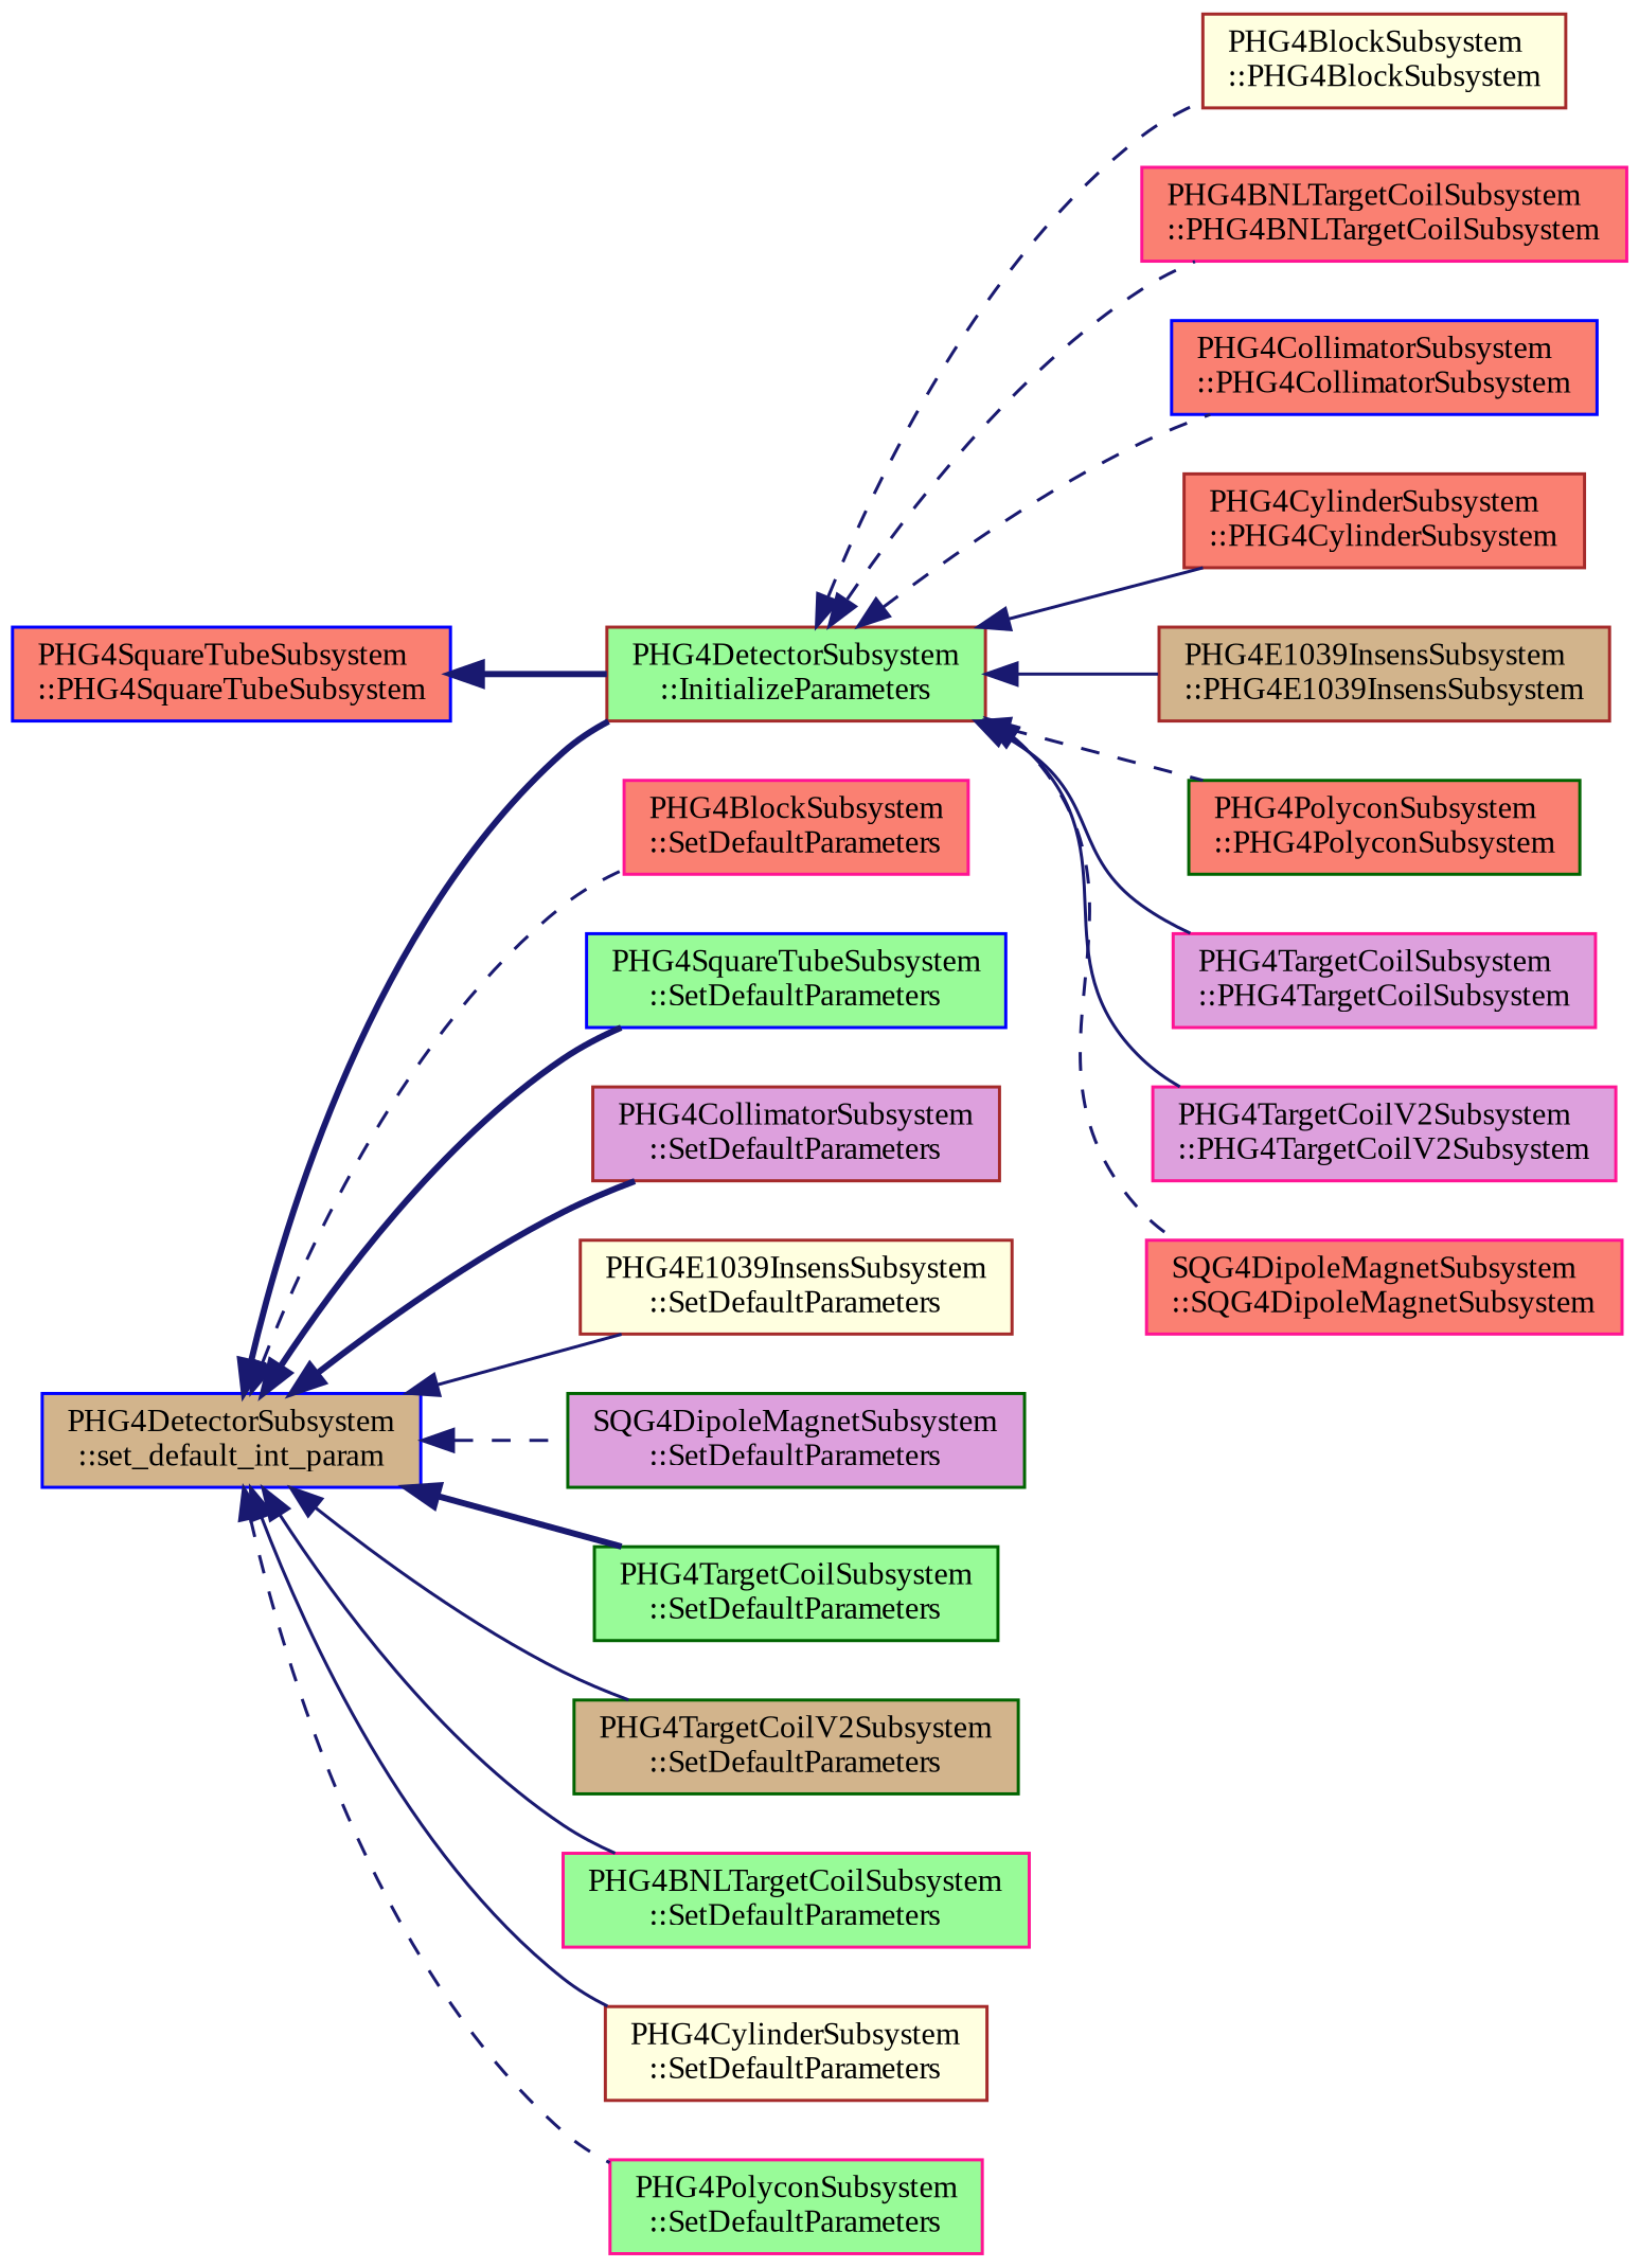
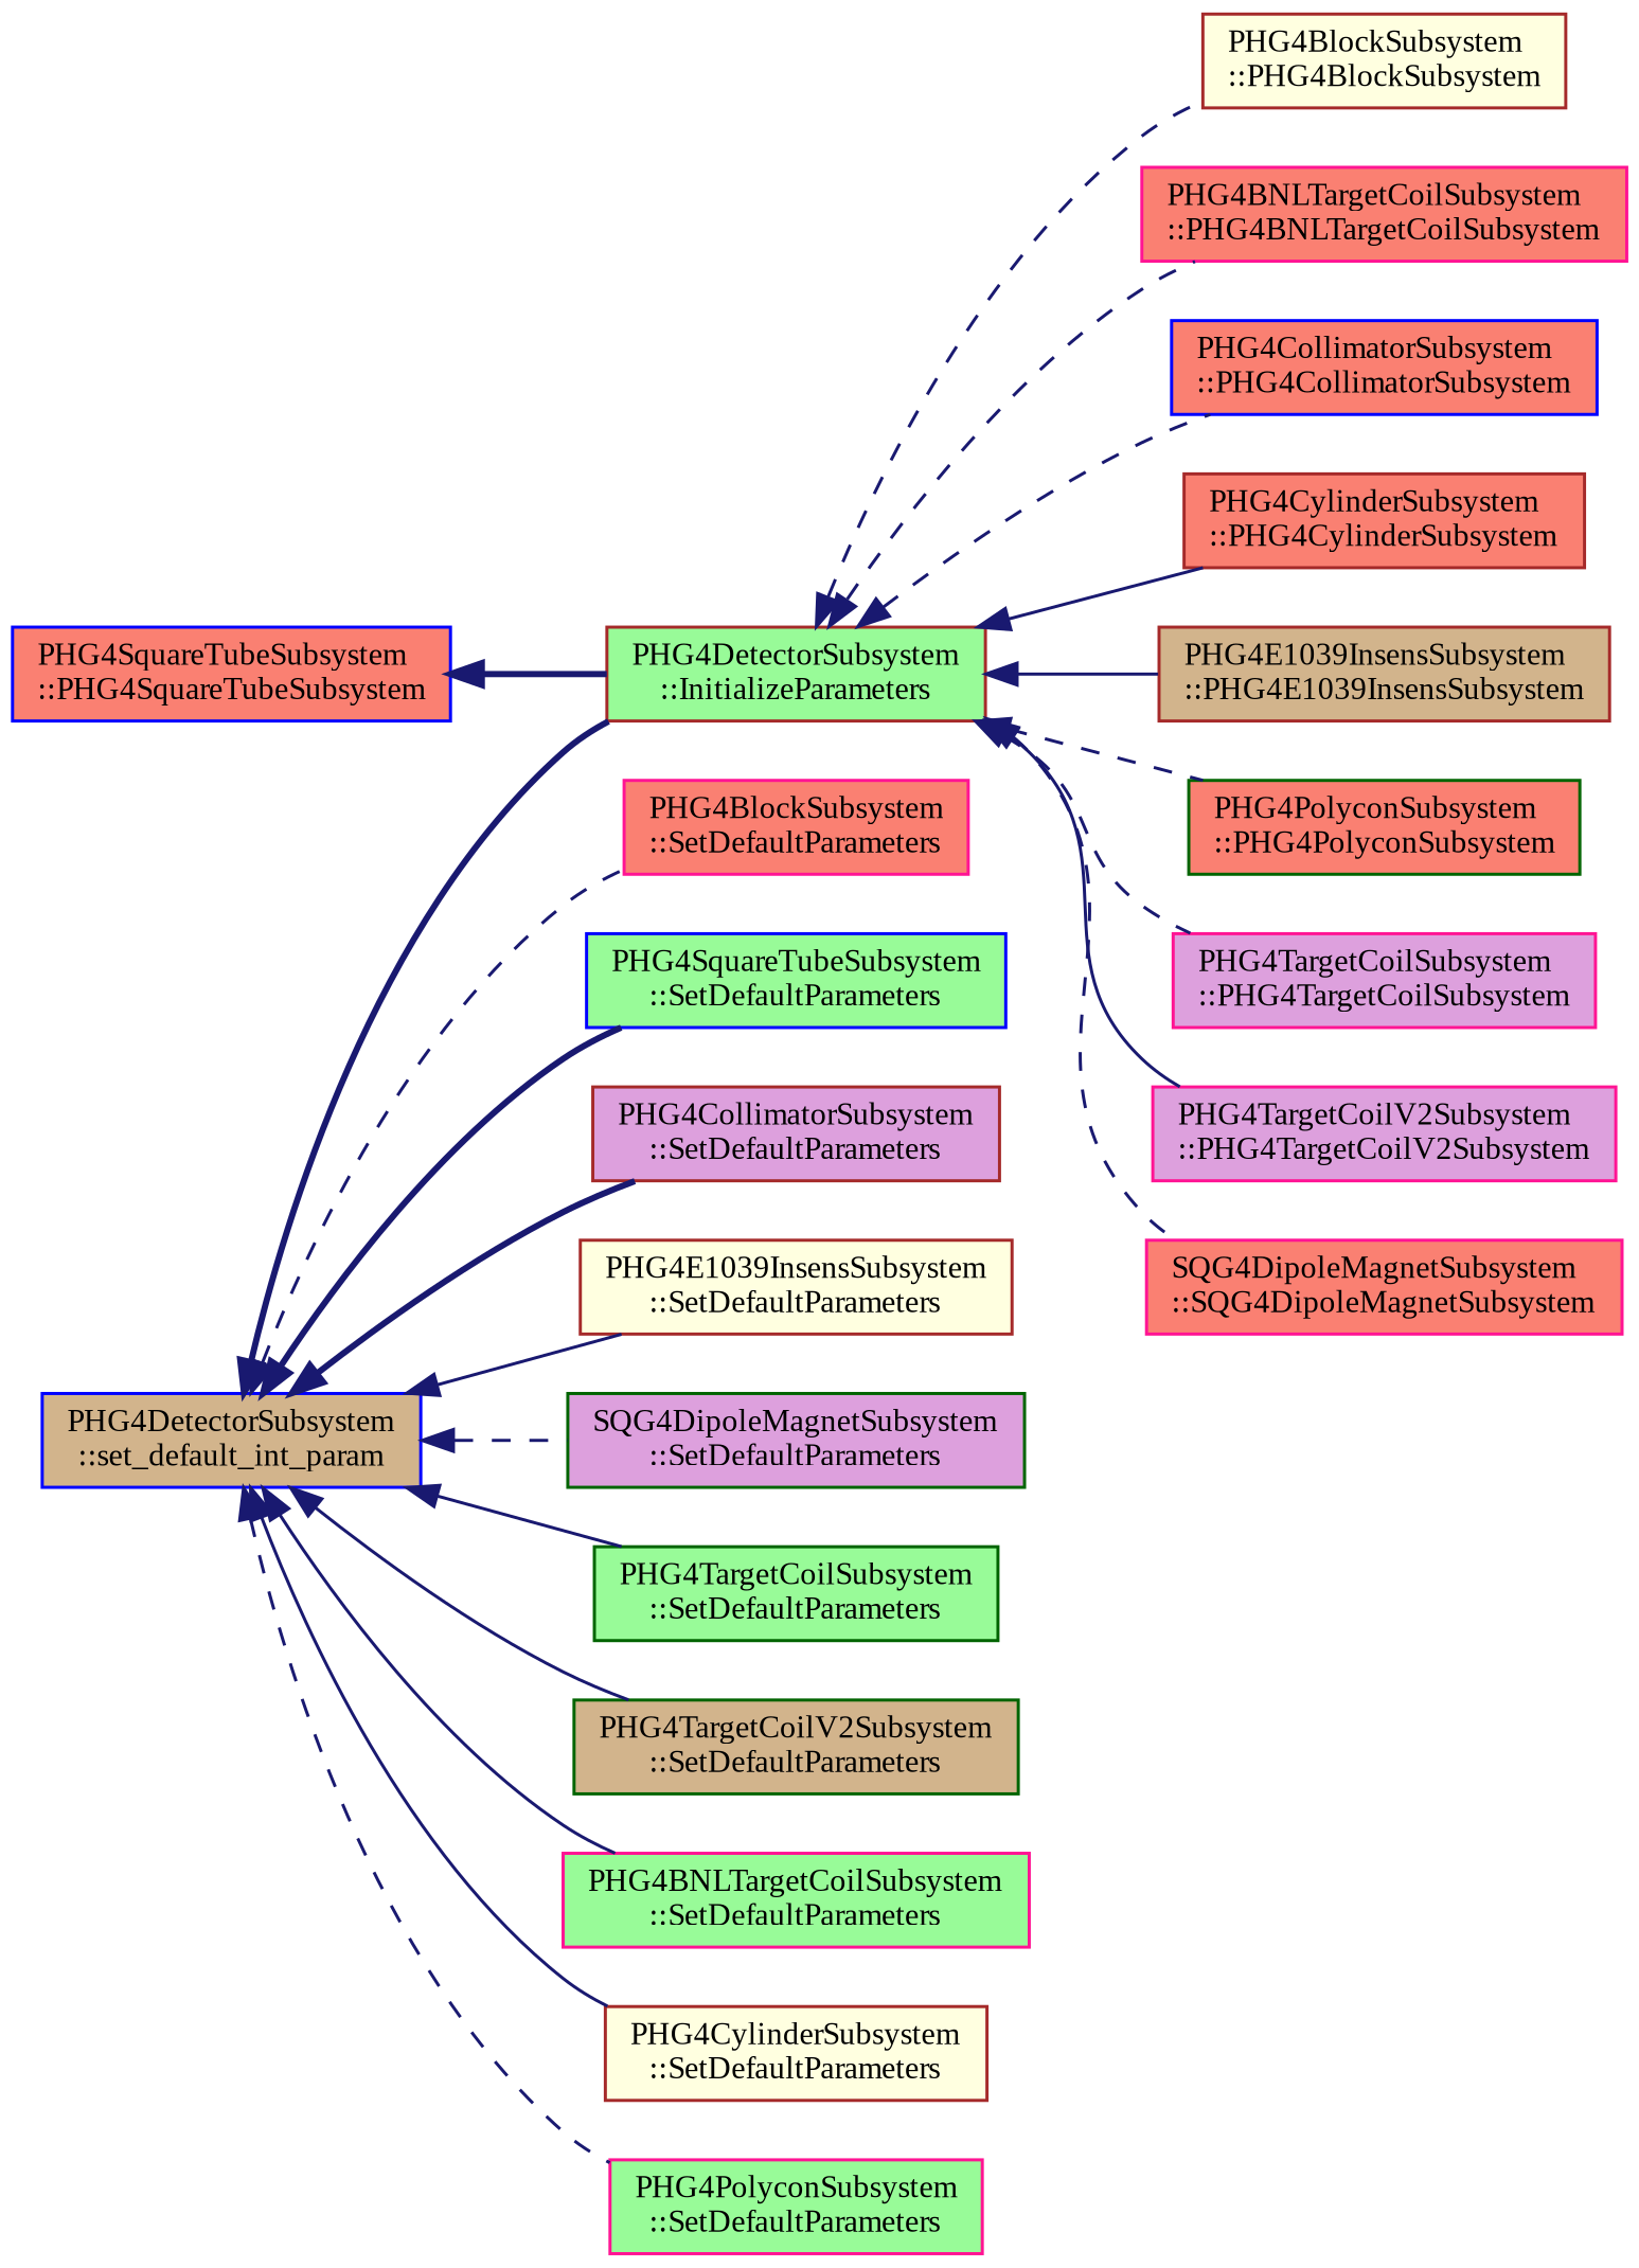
  digraph {
    fontname="Liberation Serif"
    rankdir=LR
    node [color=brown fillcolor=salmon fontname="Liberation Serif" fontsize=10 shape=record style=filled]
    edge [color=midnightblue dir=back fontname="Liberation Serif" fontsize=10 labelfontname=FreeSans labelfontsize=10 style=dashed]
    n1 [color=blue fillcolor=tan fontcolor=black height=0.2 label="PHG4DetectorSubsystem\l::set_default_int_param" width=0.4]
    n2 [fillcolor=palegreen height=0.2 label="PHG4DetectorSubsystem\l::InitializeParameters" width=0.4]
    n3 [color=deeppink height=0.2 label="PHG4BlockSubsystem\l::SetDefaultParameters" width=0.4]
    n4 [color=blue fillcolor=palegreen height=0.2 label="PHG4SquareTubeSubsystem\l::SetDefaultParameters" width=0.4]
    n5 [fillcolor=plum height=0.2 label="PHG4CollimatorSubsystem\l::SetDefaultParameters" width=0.4]
    n6 [fillcolor=lightyellow height=0.2 label="PHG4E1039InsensSubsystem\l::SetDefaultParameters" width=0.4]
    n7 [color=darkgreen fillcolor=plum height=0.2 label="SQG4DipoleMagnetSubsystem\l::SetDefaultParameters" width=0.4]
    n8 [color=darkgreen fillcolor=palegreen height=0.2 label="PHG4TargetCoilSubsystem\l::SetDefaultParameters" width=0.4]
    n9 [color=darkgreen fillcolor=tan height=0.2 label="PHG4TargetCoilV2Subsystem\l::SetDefaultParameters" width=0.4]
    n10 [color=deeppink fillcolor=palegreen height=0.2 label="PHG4BNLTargetCoilSubsystem\l::SetDefaultParameters" width=0.4]
    n11 [fillcolor=lightyellow height=0.2 label="PHG4CylinderSubsystem\l::SetDefaultParameters" width=0.4]
    n12 [color=deeppink fillcolor=palegreen height=0.2 label="PHG4PolyconSubsystem\l::SetDefaultParameters" width=0.4]
    n13 [fillcolor=lightyellow height=0.2 label="PHG4BlockSubsystem\l::PHG4BlockSubsystem" width=0.4]
    n14 [color=deeppink height=0.2 label="PHG4BNLTargetCoilSubsystem\l::PHG4BNLTargetCoilSubsystem" width=0.4]
    n15 [color=blue height=0.2 label="PHG4CollimatorSubsystem\l::PHG4CollimatorSubsystem" width=0.4]
    n16 [height=0.2 label="PHG4CylinderSubsystem\l::PHG4CylinderSubsystem" width=0.4]
    n17 [fillcolor=tan height=0.2 label="PHG4E1039InsensSubsystem\l::PHG4E1039InsensSubsystem" width=0.4]
    n18 [color=darkgreen height=0.2 label="PHG4PolyconSubsystem\l::PHG4PolyconSubsystem" width=0.4]
    n19 [color=deeppink fillcolor=plum height=0.2 label="PHG4TargetCoilSubsystem\l::PHG4TargetCoilSubsystem" width=0.4]
    n20 [color=deeppink fillcolor=plum height=0.2 label="PHG4TargetCoilV2Subsystem\l::PHG4TargetCoilV2Subsystem" width=0.4]
    n21 [color=deeppink height=0.2 label="SQG4DipoleMagnetSubsystem\l::SQG4DipoleMagnetSubsystem" width=0.4]
    n22 [color=blue height=0.2 label="PHG4SquareTubeSubsystem\l::PHG4SquareTubeSubsystem" width=0.4]
    n1 -> n2 [style=bold]
    n1 -> n3
    n1 -> n4 [style=bold]
    n1 -> n5 [style=bold]
    n1 -> n6 [style=solid]
    n1 -> n7
-   n1 -> n8 [style=bold]
+   n1 -> n8 [style=solid]
    n1 -> n9 [style=solid]
    n1 -> n10 [style=solid]
    n1 -> n11 [style=solid]
    n1 -> n12
    n2 -> n13
    n2 -> n14
    n2 -> n15
    n2 -> n16 [style=solid]
    n2 -> n17 [style=solid]
    n2 -> n18
-   n2 -> n19 [style=solid]
+   n2 -> n19
    n2 -> n20 [style=solid]
    n2 -> n21
    n22 -> n2 [style=bold]
  }
